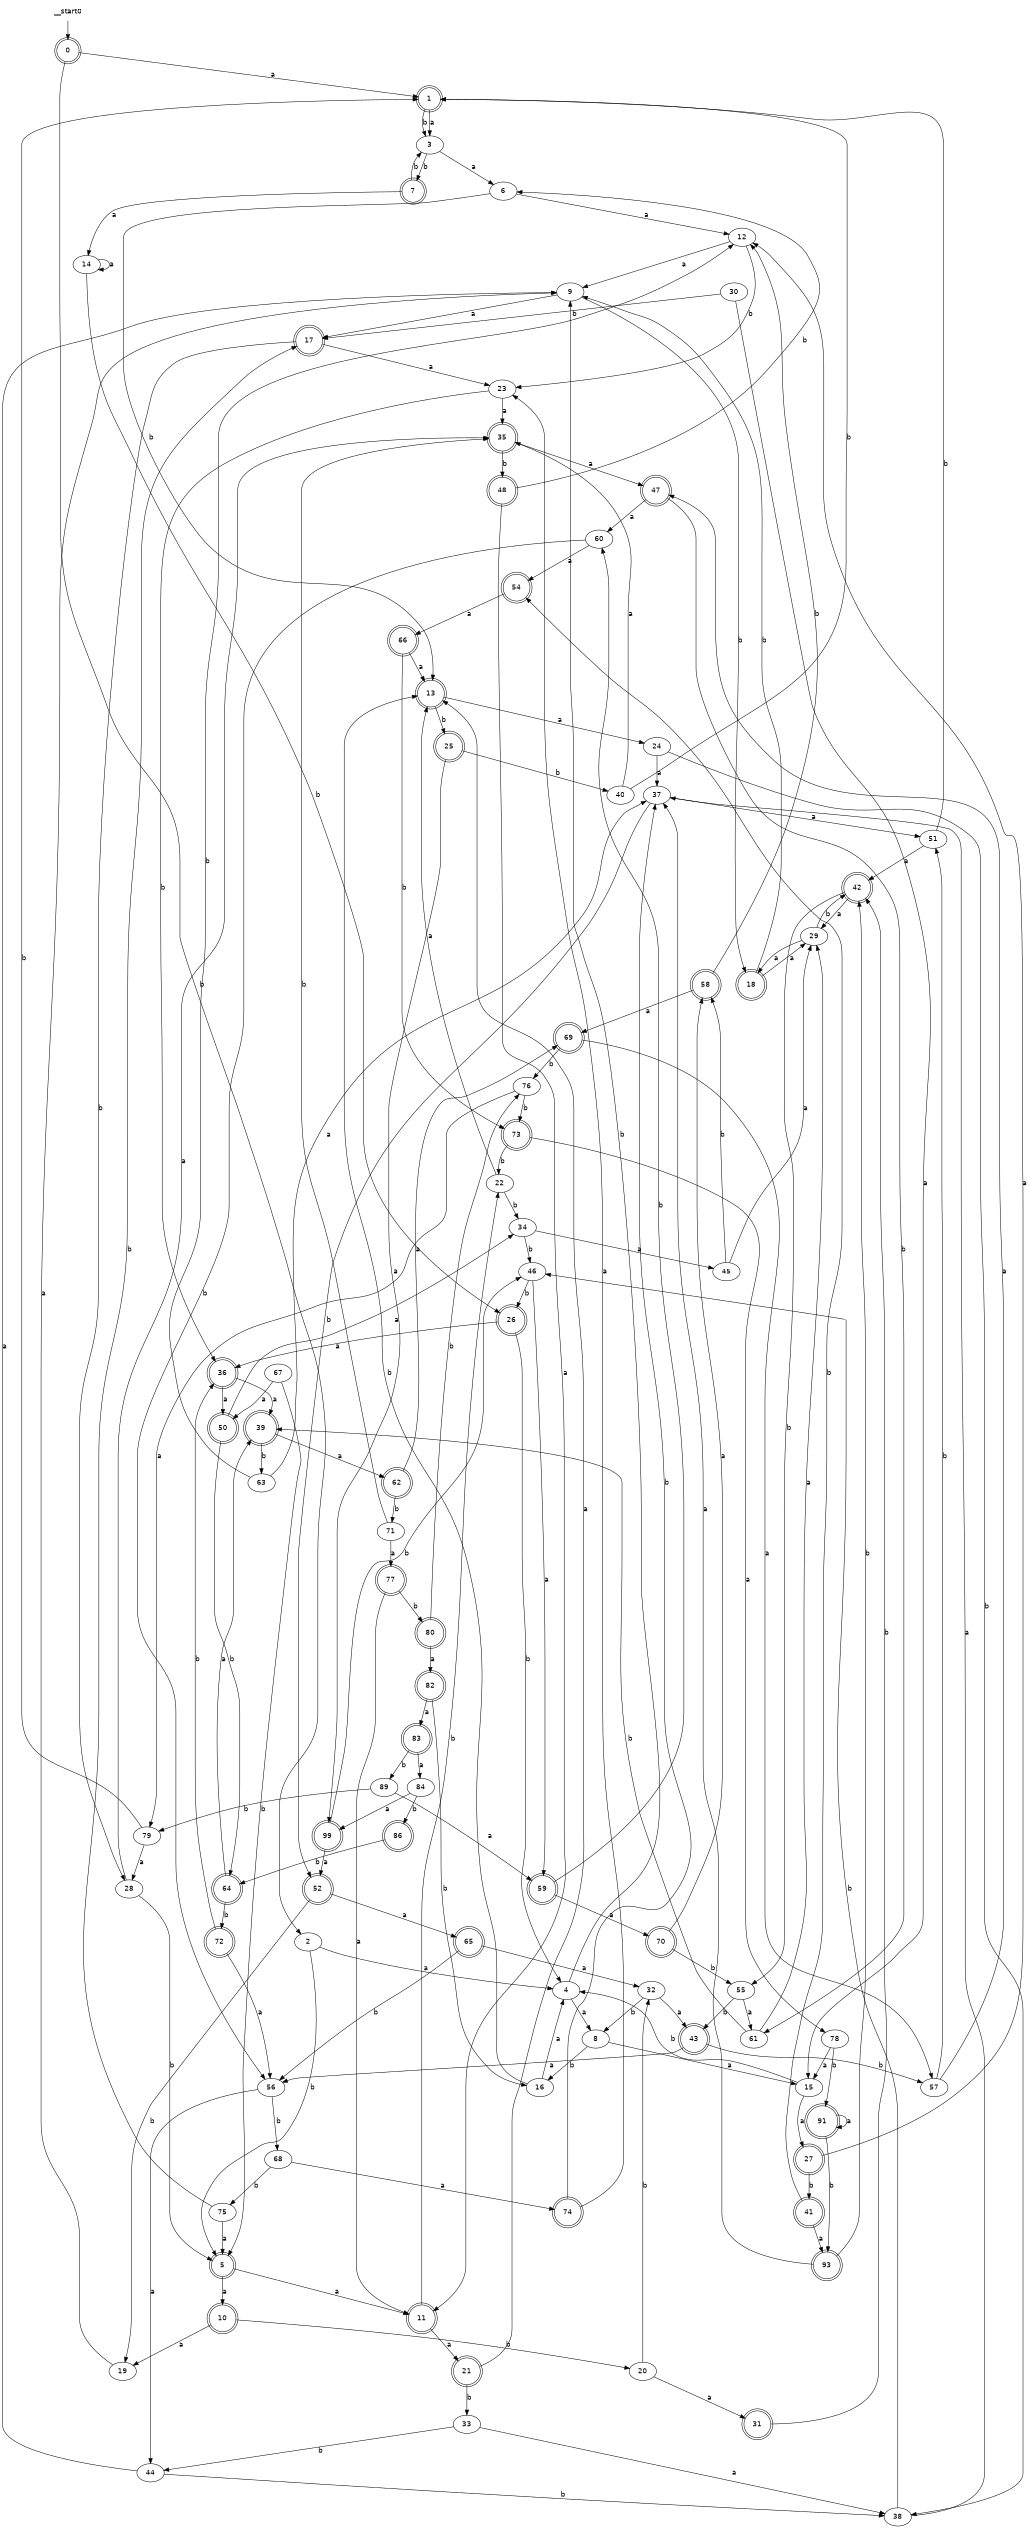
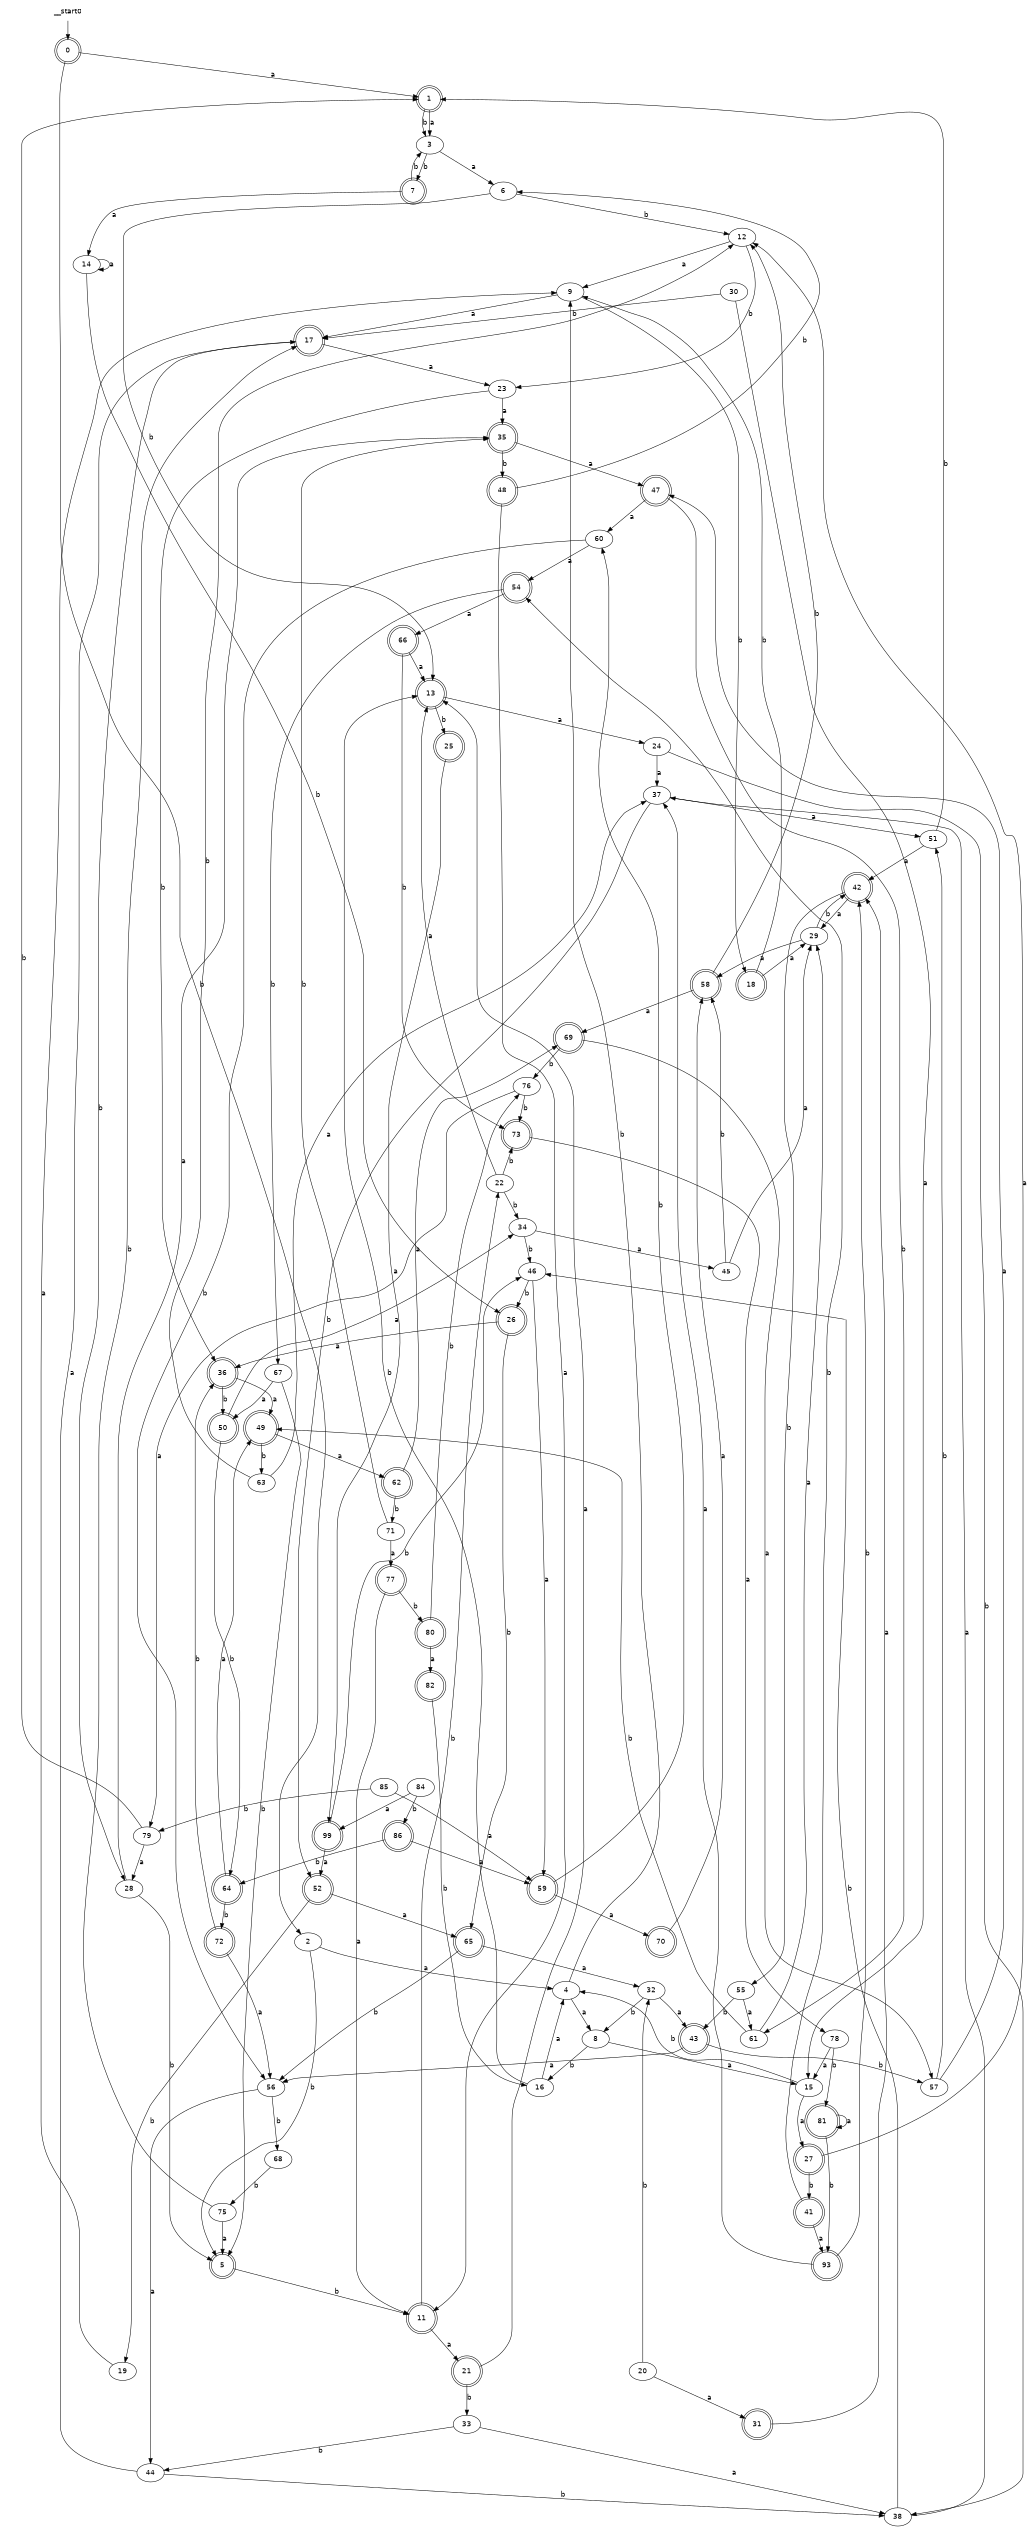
  digraph {
    fontname="DejaVu Sans"
    node [fontname="DejaVu Sans" shape=doublecircle]
    edge [fontname="DejaVu Sans"]
    __start0 [shape=none]
    0
    1
    2 [shape=""]
    3 [shape=""]
    4 [shape=""]
    5
    6 [shape=""]
    7
    8 [shape=""]
    9 [shape=""]
-   10
    11
    12 [shape=""]
    13
    14 [shape=""]
    15 [shape=""]
    16 [shape=""]
    17
    18
    19 [shape=""]
    20 [shape=""]
    21
    22 [shape=""]
    23 [shape=""]
    24 [shape=""]
    25
    26
    27
    28 [shape=""]
    29 [shape=""]
    31
    32 [shape=""]
    33 [shape=""]
    34 [shape=""]
    35
    36
    37 [shape=""]
    38 [shape=""]
    n40 [label=99]
-   40 [shape=""]
    41
    42
    30 [shape=""]
    43
    44 [shape=""]
    45 [shape=""]
    46 [shape=""]
    47
    48
-   49 [label=39]
+   49
    50
    51 [shape=""]
    52
    n55 [label=93]
    54
    55 [shape=""]
    56 [shape=""]
    57 [shape=""]
    58
    59
    60 [shape=""]
    61 [shape=""]
    62
    63 [shape=""]
    64
    65
    66
    67 [shape=""]
    68 [shape=""]
    69
    70
    71 [shape=""]
    72
    73
-   74
    75 [shape=""]
    76 [shape=""]
    77
    78 [shape=""]
    79 [shape=""]
    80
-   81 [label=91]
+   81
    82
-   83
    84 [shape=""]
-   85 [label=89 shape=""]
+   85 [shape=""]
    86
    __start0 -> 0
    0 -> 1 [label=a]
    0 -> 2 [label=b]
    1 -> 3 [label=a]
    1 -> 3 [label=b]
    2 -> 4 [label=a]
    2 -> 5 [label=b]
    3 -> 6 [label=a]
    3 -> 7 [label=b]
    4 -> 8 [label=a]
    4 -> 9 [label=b]
-   5 -> 10 [label=a]
-   5 -> 11 [label=a]
-   6 -> 12 [label=a]
+   5 -> 11 [label=b]
+   6 -> 12 [label=b]
    6 -> 13 [label=b]
    7 -> 3 [label=b]
    7 -> 14 [label=a]
    8 -> 15 [label=a]
    8 -> 16 [label=b]
    9 -> 17 [label=a]
    9 -> 18 [label=b]
-   10 -> 19 [label=a]
-   10 -> 20 [label=b]
    11 -> 21 [label=a]
    11 -> 22 [label=b]
    12 -> 9 [label=a]
    12 -> 23 [label=b]
    13 -> 24 [label=a]
    13 -> 25 [label=b]
    14 -> 14 [label=a]
    14 -> 26 [label=b]
    15 -> 4 [label=b]
    15 -> 27 [label=a]
    16 -> 4 [label=a]
    16 -> 13 [label=b]
    17 -> 23 [label=a]
    17 -> 28 [label=b]
    18 -> 9 [label=b]
    18 -> 29 [label=a]
    19 -> 9 [label=a]
    20 -> 31 [label=a]
    20 -> 32 [label=b]
    21 -> 13 [label=a]
    21 -> 33 [label=b]
    22 -> 13 [label=a]
    22 -> 34 [label=b]
    23 -> 35 [label=a]
    23 -> 36 [label=b]
    24 -> 37 [label=a]
    24 -> 38 [label=b]
    25 -> n40 [label=a]
-   25 -> 40 [label=b]
-   26 -> 4 [label=b]
+   26 -> 65 [label=b]
    26 -> 36 [label=a]
    27 -> 12 [label=a]
    27 -> 41 [label=b]
    28 -> 5 [label=b]
    28 -> 35 [label=a]
-   29 -> 18 [label=a]
+   29 -> 58 [label=a]
    29 -> 42 [label=b]
-   31 -> 42 [label=b]
+   31 -> 42 [label=a]
    32 -> 8 [label=b]
    32 -> 43 [label=a]
    33 -> 38 [label=a]
    33 -> 44 [label=b]
    34 -> 45 [label=a]
    34 -> 46 [label=b]
    35 -> 47 [label=a]
    35 -> 48 [label=b]
    36 -> 49 [label=a]
-   36 -> 50 [label=a]
+   36 -> 50 [label=b]
    37 -> 51 [label=a]
    37 -> 52 [label=b]
    38 -> 37 [label=a]
    38 -> 46 [label=b]
    n40 -> 46 [label=b]
    n40 -> 52 [label=a]
-   40 -> 1 [label=b]
-   40 -> 35 [label=a]
    41 -> n55 [label=a]
    41 -> 54 [label=b]
    42 -> 29 [label=a]
    42 -> 55 [label=b]
    30 -> 15 [label=a]
    30 -> 17 [label=b]
    43 -> 56 [label=a]
    43 -> 57 [label=b]
-   44 -> 9 [label=a]
+   44 -> 17 [label=a]
    44 -> 38 [label=b]
    45 -> 29 [label=a]
    45 -> 58 [label=b]
    46 -> 26 [label=b]
    46 -> 59 [label=a]
    47 -> 60 [label=a]
    47 -> 61 [label=b]
    48 -> 6 [label=b]
    48 -> 11 [label=a]
    49 -> 62 [label=a]
    49 -> 63 [label=b]
    50 -> 34 [label=a]
    50 -> 64 [label=b]
    51 -> 1 [label=b]
    51 -> 42 [label=a]
    52 -> 19 [label=b]
    52 -> 65 [label=a]
    n55 -> 37 [label=a]
    n55 -> 42 [label=b]
    54 -> 66 [label=a]
+   54 -> 67 [label=b]
    55 -> 43 [label=b]
    55 -> 61 [label=a]
    56 -> 44 [label=a]
    56 -> 68 [label=b]
    57 -> 47 [label=a]
    57 -> 51 [label=b]
    58 -> 12 [label=b]
    58 -> 69 [label=a]
    59 -> 60 [label=b]
    59 -> 70 [label=a]
    60 -> 54 [label=a]
    60 -> 56 [label=b]
    61 -> 29 [label=a]
    61 -> 49 [label=b]
    62 -> 69 [label=a]
    62 -> 71 [label=b]
    63 -> 12 [label=b]
    63 -> 37 [label=a]
    64 -> 49 [label=a]
    64 -> 72 [label=b]
    65 -> 32 [label=a]
    65 -> 56 [label=b]
    66 -> 13 [label=a]
    66 -> 73 [label=b]
    67 -> 5 [label=b]
    67 -> 50 [label=a]
-   68 -> 74 [label=a]
    68 -> 75 [label=b]
    69 -> 57 [label=a]
    69 -> 76 [label=b]
-   70 -> 55 [label=b]
    70 -> 58 [label=a]
    71 -> 35 [label=b]
    71 -> 77 [label=a]
    72 -> 36 [label=b]
    72 -> 56 [label=a]
-   73 -> 22 [label=b]
+   22 -> 73 [label=b]
    73 -> 78 [label=a]
-   74 -> 23 [label=a]
-   74 -> 37 [label=b]
    75 -> 5 [label=a]
    75 -> 17 [label=b]
    76 -> 73 [label=b]
    76 -> 79 [label=a]
    77 -> 11 [label=a]
    77 -> 80 [label=b]
    78 -> 15 [label=a]
    78 -> 81 [label=b]
    79 -> 1 [label=b]
    79 -> 28 [label=a]
    80 -> 76 [label=b]
    80 -> 82 [label=a]
    81 -> n55 [label=b]
    81 -> 81 [label=a]
    82 -> 16 [label=b]
-   82 -> 83 [label=a]
-   83 -> 84 [label=a]
-   83 -> 85 [label=b]
    84 -> n40 [label=a]
    84 -> 86 [label=b]
    85 -> 59 [label=a]
    85 -> 79 [label=b]
+   86 -> 59 [label=a]
    86 -> 64 [label=b]
  }
